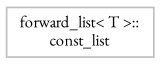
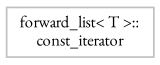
  digraph {
    rankdir=LR
    fontname="EB Garamond"
-   n1 [color=grey75 fillcolor=white fontname="EB Garamond" fontsize=10 height=0.2 label="forward_list\< T \>::\lconst_list" shape=record style=filled width=0.4]
+   n1 [color=grey75 fillcolor=white fontname="EB Garamond" fontsize=10 height=0.2 label="forward_list\< T \>::\lconst_iterator" shape=record style=filled width=0.4]
  }
